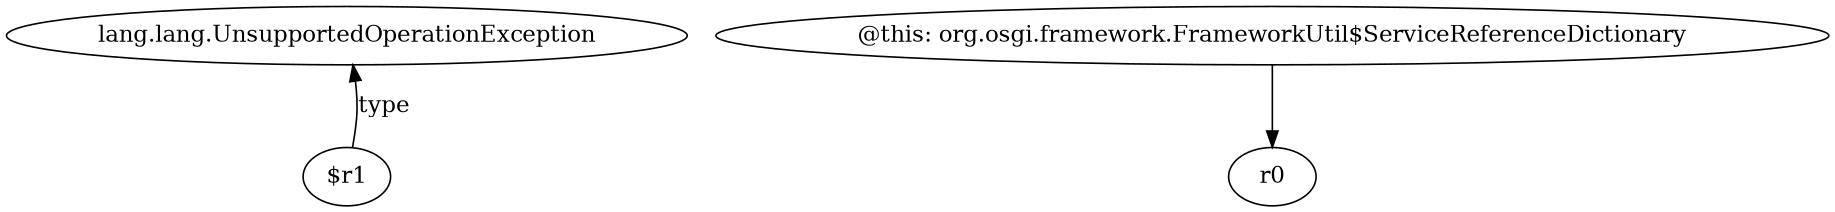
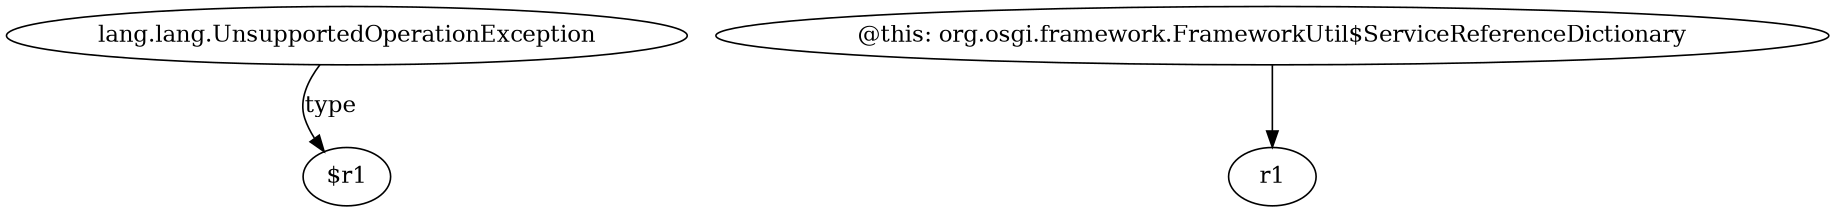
  digraph {
    n1 [label="lang.lang.UnsupportedOperationException"]
    n2 [label="$r1"]
    n3 [label="@this: org.osgi.framework.FrameworkUtil$ServiceReferenceDictionary"]
-   n4 [label=r0]
-   n2 -> n1 [label=type]
+   n4 [label=r1]
+   n1 -> n2 [label=type]
    n3 -> n4
  }
